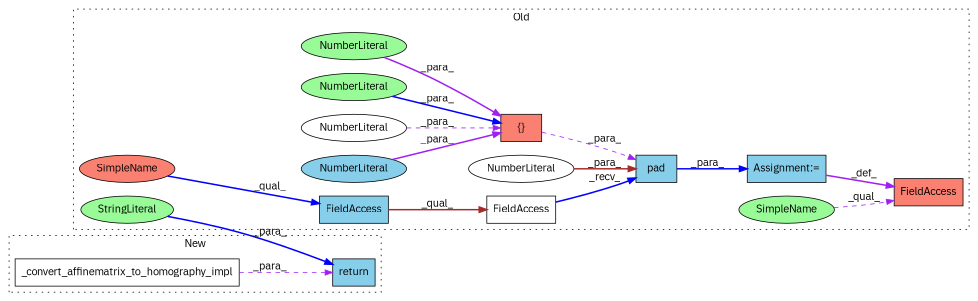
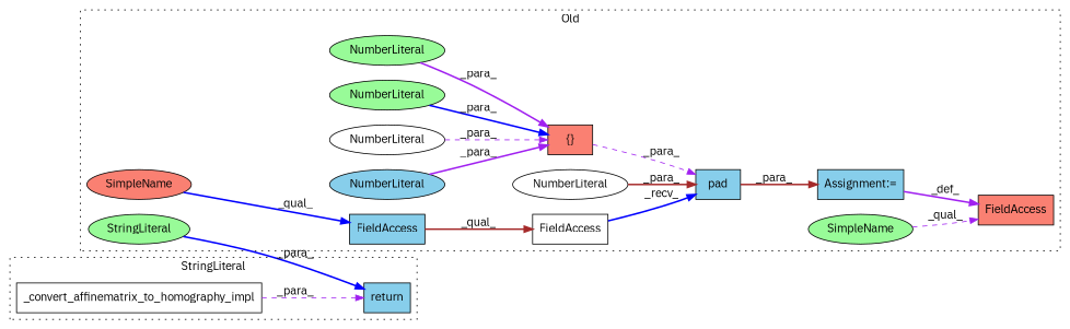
  digraph {
    fontname="IBM Plex Sans"
    rankdir=LR
    node [a=34 fillcolor=skyblue fontname="IBM Plex Sans" l=1 s=2834 shape=box style=filled]
    edge [color=purple fontname="IBM Plex Sans" style=bold]
    n1 [a=4 fillcolor=salmon l="1,1" label="{}" s="2869,2877"]
    n2 [fillcolor=palegreen label=NumberLiteral s=2872 shape=ellipse]
    n3 [fillcolor=palegreen label=NumberLiteral s=2870 shape=ellipse]
    n4 [fillcolor=white label=NumberLiteral s=2874 shape=ellipse]
    n5 [label=NumberLiteral s=2876 shape=ellipse]
    n6 [a=32 l="4,1" label=pad s="2854,2893"]
    n7 [fillcolor=white l=3 label=NumberLiteral s=2890 shape=ellipse]
    n8 [a=22 fillcolor=salmon l=12 label=FieldAccess s=2821]
    n9 [a=22 l=8 label=FieldAccess]
    n10 [a=22 fillcolor=white l=19 label=FieldAccess]
    n11 [a=45 fillcolor=palegreen l=10 label=StringLiteral s=2879 shape=ellipse]
    n12 [a=7 label="Assignment:=" s=2833]
    n13 [a=42 fillcolor=salmon l=5 label=SimpleName shape=ellipse]
    n14 [a=42 fillcolor=palegreen l=5 label=SimpleName s=2821 shape=ellipse]
    n15 [a=32 fillcolor=white l="41,1" label=_convert_affinematrix_to_homography_impl s="3058,3100"]
    n16 [a=41 l=7 label=return s=3051]
    subgraph cluster_1 {
      label=Old
      style=dotted
      n1
      n2
      n3
      n4
      n5
      n6
      n7
      n8
      n9
      n10
      n11
      n12
      n13
      n14
    }
    subgraph cluster_2 {
-     label=New
+     label=StringLiteral
      style=dotted
      n15
      n16
    }
    n1 -> n6 [label=_para_ style=dashed]
    n2 -> n1 [label=_para_]
    n3 -> n1 [color=blue label=_para_]
    n4 -> n1 [label=_para_ style=dashed]
    n5 -> n1 [label=_para_]
-   n6 -> n12 [color=blue label=_para_]
+   n6 -> n12 [color=brown label=_para_]
    n7 -> n6 [color=brown label=_para_]
    n9 -> n10 [color=brown label=_qual_]
    n10 -> n6 [color=blue label=_recv_]
    n11 -> n16 [color=blue label=_para_]
    n12 -> n8 [label=_def_]
    n13 -> n9 [color=blue label=_qual_]
    n14 -> n8 [label=_qual_ style=dashed]
    n15 -> n16 [label=_para_ style=dashed]
  }
